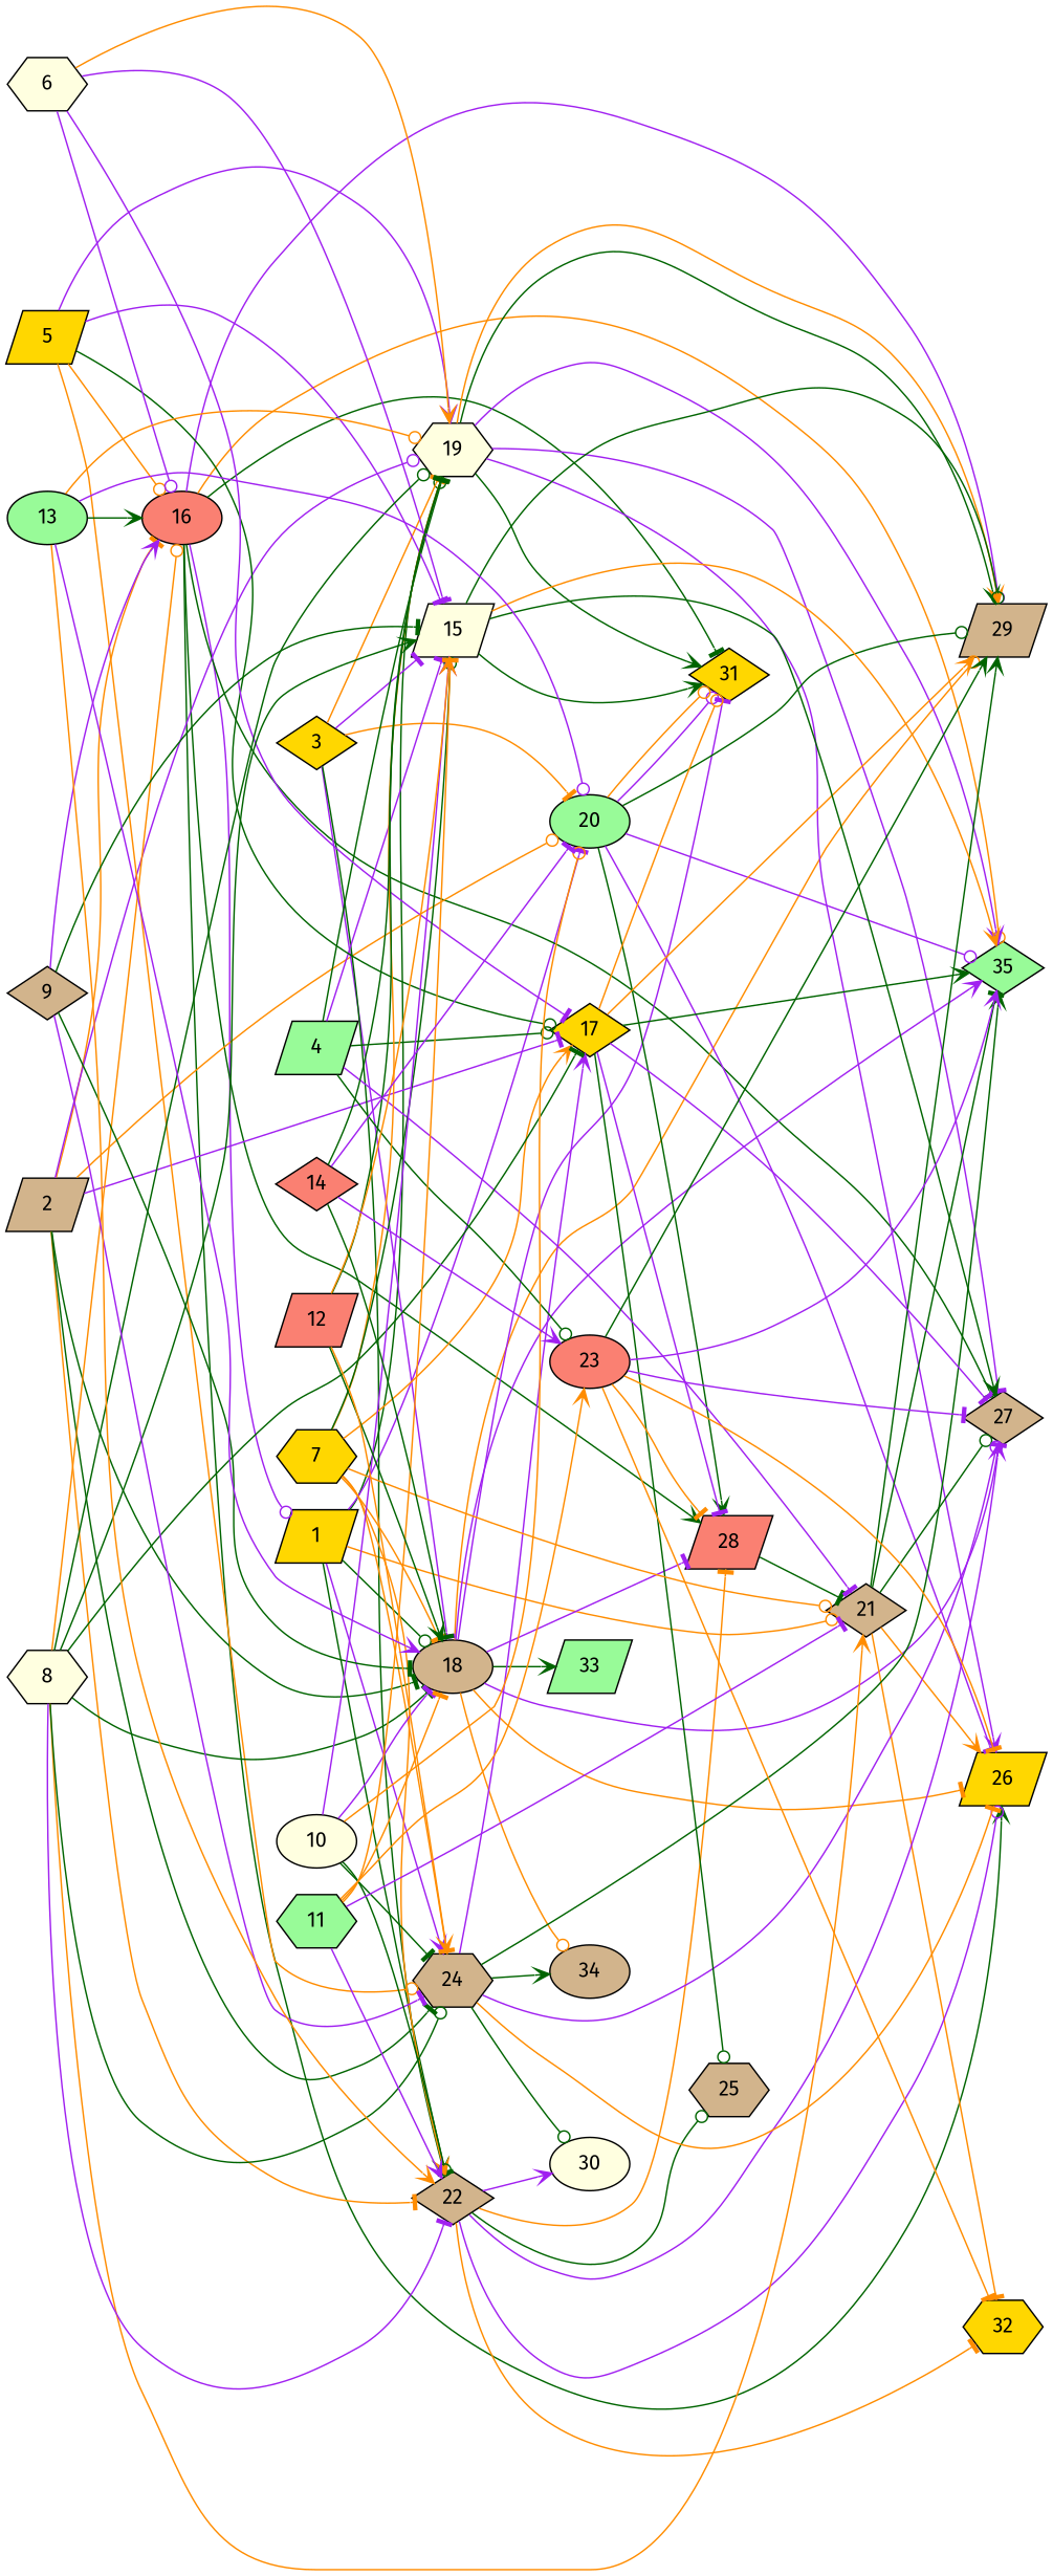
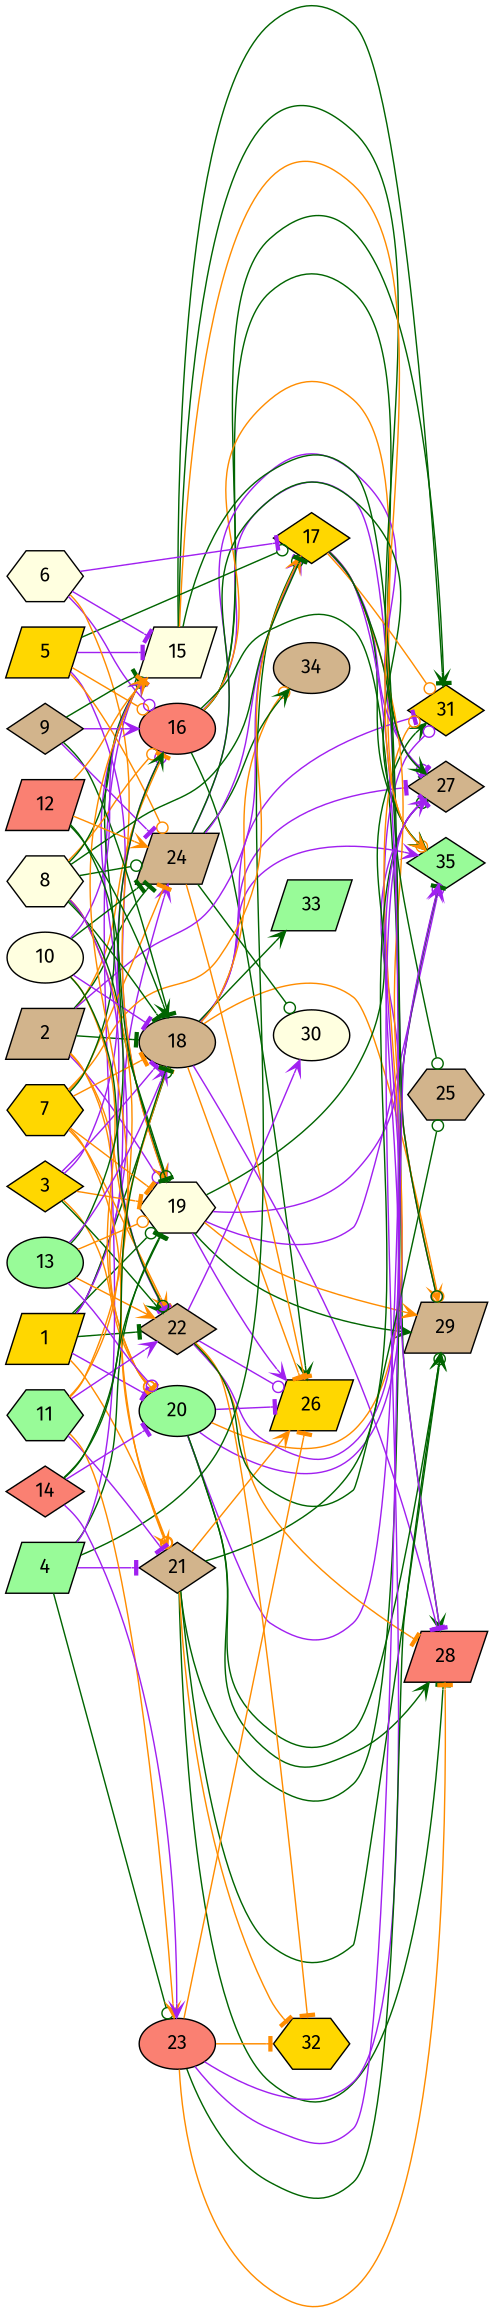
  digraph {
    fontname="Fira Sans"
    rankdir=LR
    node [alpha=0.06 expect_size=35347456 fillcolor=tan fontname="Fira Sans" shape=parallelogram style=filled]
    edge [arrowhead=tee color=darkgreen fontname="Fira Sans"]
    1 [alpha=0.17 expect_size=47559680 fillcolor=gold]
    16 [alpha=0.17 expect_size=12282880 fillcolor=salmon shape=ellipse]
    18 [alpha=0.15 expect_size=7074816 shape=ellipse]
    19 [alpha=0.02 expect_size=31057920 fillcolor=lightyellow shape=hexagon]
    20 [expect_size=39624704 fillcolor=palegreen shape=ellipse]
    21 [alpha=0.08 expect_size=14434304 shape=diamond]
    22 [alpha=0.00 expect_size=14878720 shape=diamond]
-   24 [alpha=0.05 shape=hexagon]
+   24 [alpha=0.05]
    27 [alpha=0.03 expect_size=41752576 shape=diamond]
    29 [alpha=0.15 expect_size=46932992]
    31 [alpha=0.03 expect_size=16925696 fillcolor=gold shape=diamond]
    35 [alpha=0.05 expect_size=20680704 fillcolor=palegreen shape=diamond]
    26 [expect_size=49050624 fillcolor=gold]
    28 [alpha=0.19 expect_size=10728448 fillcolor=salmon]
    33 [alpha=0.15 fillcolor=palegreen]
    34 [alpha=0.04 expect_size=9671680 shape=ellipse]
    32 [alpha=0.02 expect_size=35060736 fillcolor=gold shape=hexagon]
    25 [alpha=0.12 expect_size=35385344 shape=hexagon]
    30 [expect_size=50717696 fillcolor=lightyellow shape=ellipse]
    17 [alpha=0.07 expect_size=44069888 fillcolor=gold shape=diamond]
    2 [alpha=0.13 expect_size=29839360]
    3 [alpha=0.20 expect_size=44314624 fillcolor=gold shape=diamond]
    15 [expect_size=36370432 fillcolor=lightyellow]
    4 [alpha=0.19 expect_size=20702208 fillcolor=palegreen]
    23 [alpha=0.09 expect_size=43611136 fillcolor=salmon shape=ellipse]
    5 [alpha=0.10 expect_size=33028096 fillcolor=gold]
    6 [alpha=0.13 expect_size=21585920 fillcolor=lightyellow shape=hexagon]
    7 [alpha=0.04 expect_size=10789888 fillcolor=gold shape=hexagon]
    8 [alpha=0.10 expect_size=50251776 fillcolor=lightyellow shape=hexagon]
    9 [alpha=0.04 expect_size=7028736 shape=diamond]
    10 [alpha=0.09 expect_size=40070144 fillcolor=lightyellow shape=ellipse]
    11 [alpha=0.00 expect_size=18227200 fillcolor=palegreen shape=hexagon]
    12 [alpha=0.12 expect_size=10439680 fillcolor=salmon]
    13 [alpha=0.16 expect_size=40056832 fillcolor=palegreen shape=ellipse]
    14 [alpha=0.00 expect_size=39827456 fillcolor=salmon shape=diamond]
-   16 -> 1 [arrowhead=odot color=purple]
+   1 -> 16 [arrowhead=odot color=purple]
    1 -> 18 [arrowhead=odot]
    1 -> 19 [arrowhead=odot]
    1 -> 20 [color=purple]
    1 -> 21 [arrowhead=odot color=darkorange]
    1 -> 22
    1 -> 24 [arrowhead=vee color=purple]
    16 -> 27
    16 -> 29 [arrowhead=odot color=purple]
    16 -> 31
    16 -> 35 [arrowhead=odot color=darkorange]
    16 -> 26 [arrowhead=vee]
    16 -> 28 [arrowhead=vee]
    18 -> 27 [color=purple]
    18 -> 29 [arrowhead=odot color=darkorange]
    18 -> 31 [color=purple]
    18 -> 35 [arrowhead=vee color=purple]
    18 -> 26 [color=darkorange]
    18 -> 28 [color=purple]
    18 -> 33 [arrowhead=vee]
    18 -> 34 [arrowhead=odot color=darkorange]
    19 -> 27 [color=purple]
    19 -> 29 [arrowhead=vee]
    19 -> 29 [arrowhead=vee color=darkorange]
    19 -> 31 [arrowhead=vee]
    19 -> 35 [arrowhead=vee color=purple]
    19 -> 26 [arrowhead=vee color=purple]
    20 -> 29 [arrowhead=odot]
    20 -> 31 [arrowhead=odot color=purple]
    20 -> 31 [arrowhead=odot color=darkorange]
    20 -> 35 [arrowhead=odot color=purple]
    20 -> 26 [color=purple]
    20 -> 28 [arrowhead=vee]
    21 -> 27 [arrowhead=odot]
    21 -> 29 [arrowhead=vee]
    21 -> 35
    21 -> 26 [arrowhead=vee color=darkorange]
-   28 -> 21
+   21 -> 28
    21 -> 32 [color=darkorange]
    22 -> 27 [arrowhead=vee color=purple]
    22 -> 26 [arrowhead=odot color=purple]
    22 -> 28 [color=darkorange]
    22 -> 32 [color=darkorange]
    22 -> 25 [arrowhead=odot]
    22 -> 30 [arrowhead=vee color=purple]
    24 -> 27 [arrowhead=odot color=purple]
    24 -> 35 [arrowhead=vee]
    24 -> 26 [color=darkorange]
    24 -> 34 [arrowhead=vee]
    24 -> 30 [arrowhead=odot]
    24 -> 17 [arrowhead=vee color=purple]
    17 -> 27 [color=purple]
    17 -> 29 [arrowhead=vee color=darkorange]
    17 -> 31 [arrowhead=odot color=darkorange]
    17 -> 35 [arrowhead=vee]
    17 -> 28 [color=purple]
    17 -> 25 [arrowhead=odot]
    2 -> 16 [color=darkorange]
    2 -> 18
    2 -> 19 [arrowhead=odot color=purple]
    2 -> 20 [arrowhead=odot color=darkorange]
    2 -> 22 [color=darkorange]
    2 -> 24
    2 -> 17 [color=purple]
    3 -> 18 [color=purple]
    3 -> 19 [color=darkorange]
    3 -> 20 [color=darkorange]
    3 -> 22 [arrowhead=vee]
    3 -> 15 [color=purple]
    15 -> 27 [arrowhead=vee]
    15 -> 29 [arrowhead=odot]
    15 -> 31 [arrowhead=vee]
    15 -> 35 [arrowhead=vee color=darkorange]
    4 -> 19
    4 -> 21 [color=purple]
    4 -> 17 [arrowhead=odot]
    4 -> 15 [color=purple]
    4 -> 23 [arrowhead=odot]
    23 -> 27 [color=purple]
    23 -> 29 [arrowhead=vee]
    23 -> 35 [arrowhead=vee color=purple]
    23 -> 26 [color=darkorange]
    23 -> 28 [color=darkorange]
    23 -> 32 [color=darkorange]
    5 -> 16 [arrowhead=odot color=darkorange]
    5 -> 19 [arrowhead=vee color=purple]
    5 -> 24 [arrowhead=odot color=darkorange]
    5 -> 17 [arrowhead=odot]
    5 -> 15 [color=purple]
    6 -> 16 [arrowhead=odot color=purple]
    6 -> 19 [arrowhead=vee color=darkorange]
    6 -> 17 [color=purple]
    6 -> 15 [color=purple]
    7 -> 18 [color=darkorange]
    7 -> 19 [color=darkorange]
    7 -> 21 [arrowhead=odot color=darkorange]
    7 -> 22 [arrowhead=vee color=darkorange]
    7 -> 24 [color=darkorange]
    7 -> 17 [arrowhead=vee color=darkorange]
    7 -> 15 [arrowhead=odot]
    8 -> 16 [arrowhead=odot color=darkorange]
    8 -> 18
    8 -> 19 [arrowhead=odot]
    8 -> 21 [arrowhead=vee color=darkorange]
    8 -> 22 [color=purple]
    8 -> 24 [arrowhead=odot]
    8 -> 17
    8 -> 15 [arrowhead=vee]
    9 -> 16 [arrowhead=vee color=purple]
    9 -> 18
    9 -> 24 [color=purple]
    9 -> 15
    10 -> 18 [color=purple]
    10 -> 20 [arrowhead=odot color=darkorange]
    10 -> 22 [arrowhead=odot]
    10 -> 24
    10 -> 15 [arrowhead=vee color=purple]
    11 -> 18 [color=darkorange]
    11 -> 21 [color=purple]
    11 -> 22 [arrowhead=vee color=purple]
    11 -> 15 [color=darkorange]
    11 -> 23 [arrowhead=vee color=darkorange]
    12 -> 18 [arrowhead=vee]
    12 -> 19
    12 -> 24 [arrowhead=vee color=darkorange]
    12 -> 15 [arrowhead=vee color=darkorange]
    13 -> 16 [arrowhead=vee]
    13 -> 18 [arrowhead=vee color=purple]
    13 -> 19 [arrowhead=odot color=darkorange]
    13 -> 20 [arrowhead=odot color=purple]
    13 -> 22 [arrowhead=vee color=darkorange]
    14 -> 18
    14 -> 19
    14 -> 20 [color=purple]
    14 -> 23 [arrowhead=vee color=purple]
  }
